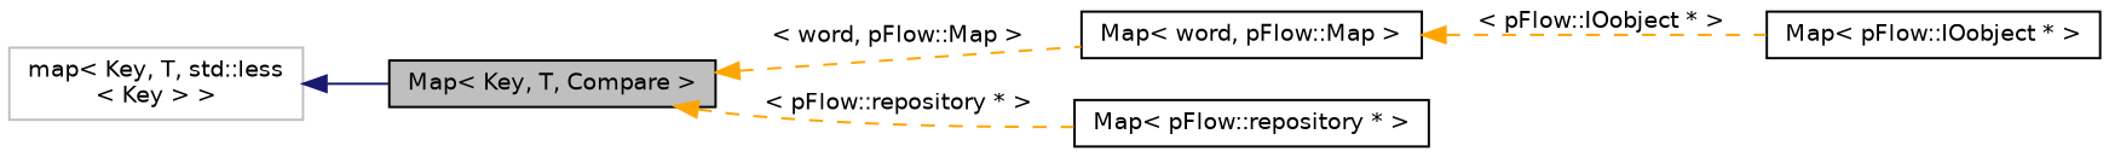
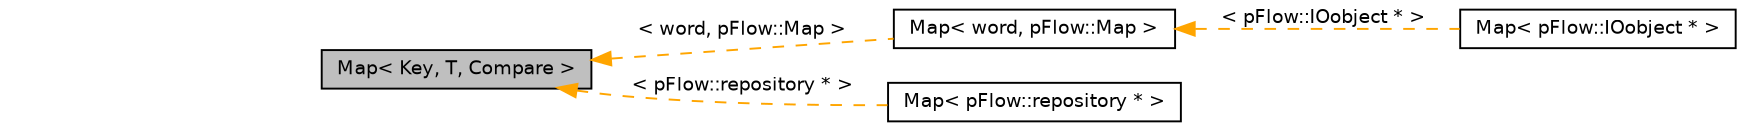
  digraph {
    rankdir=LR
    node [color=black fillcolor=white fontname=Helvetica fontsize=10 shape=record style=filled]
    edge [color=orange dir=back fontname=Helvetica fontsize=10 labelfontname=Helvetica labelfontsize=10 style=dashed]
    n1 [fillcolor=grey75 fontcolor=black height=0.2 label="Map\< Key, T, Compare \>" width=0.4]
    n2 [height=0.2 label="Map\< word, pFlow::Map \>" width=0.4]
    n3 [height=0.2 label="Map\< pFlow::repository * \>" width=0.4]
    n4 [height=0.2 label="Map\< pFlow::IOobject * \>" width=0.4]
-   n5 [color=grey75 height=0.2 label="map\< Key, T, std::less\l\< Key \> \>" width=0.4]
    n1 -> n2 [label=" \< word, pFlow::Map \>"]
    n1 -> n3 [label=" \< pFlow::repository * \>"]
    n2 -> n4 [label=" \< pFlow::IOobject * \>"]
-   n5 -> n1 [color=midnightblue style=solid]
  }
